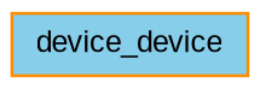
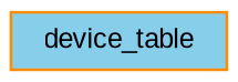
  digraph {
    rankdir=LR
    fontname="Liberation Sans"
-   n1 [color=darkorange fillcolor=skyblue fontname="Liberation Sans" fontsize=10 height=0.2 label=device_device shape=record style=filled width=0.4]
+   n1 [color=darkorange fillcolor=skyblue fontname="Liberation Sans" fontsize=10 height=0.2 label=device_table shape=record style=filled width=0.4]
  }
